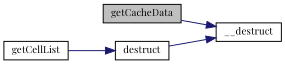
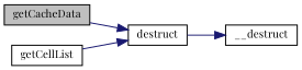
  digraph {
    fontname="Playfair Display"
    rankdir=LR
    node [color=black fillcolor=white fontname="Playfair Display" fontsize=10 shape=record style=filled]
    edge [color=midnightblue fontname="Playfair Display" fontsize=10 labelfontname=Helvetica labelfontsize=10 style=solid]
    n1 [fillcolor=grey75 fontcolor=black height=0.2 label=getCacheData width=0.4]
    n2 [height=0.2 label=destruct width=0.4]
    n3 [height=0.2 label=__destruct width=0.4]
    n4 [height=0.2 label=getCellList width=0.4]
-   n1 -> n3
+   n1 -> n2
    n2 -> n3
    n4 -> n2
  }
